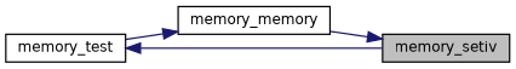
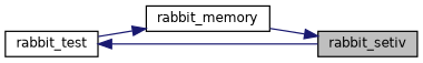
  digraph {
    rankdir=RL
    node [color=black fillcolor=white fontname=Helvetica fontsize=10 shape=record style=filled]
    edge [color=midnightblue dir=back fontname=Helvetica fontsize=10 labelfontname=Helvetica labelfontsize=10 style=solid]
-   n1 [fillcolor=grey75 fontcolor=black height=0.2 label=memory_setiv width=0.4]
-   n2 [height=0.2 label=memory_memory width=0.4]
-   n3 [height=0.2 label=memory_test width=0.4]
+   n1 [fillcolor=grey75 fontcolor=black height=0.2 label=rabbit_setiv width=0.4]
+   n2 [height=0.2 label=rabbit_memory width=0.4]
+   n3 [height=0.2 label=rabbit_test width=0.4]
    n1 -> n2
    n2 -> n3
    n3 -> n1
  }
